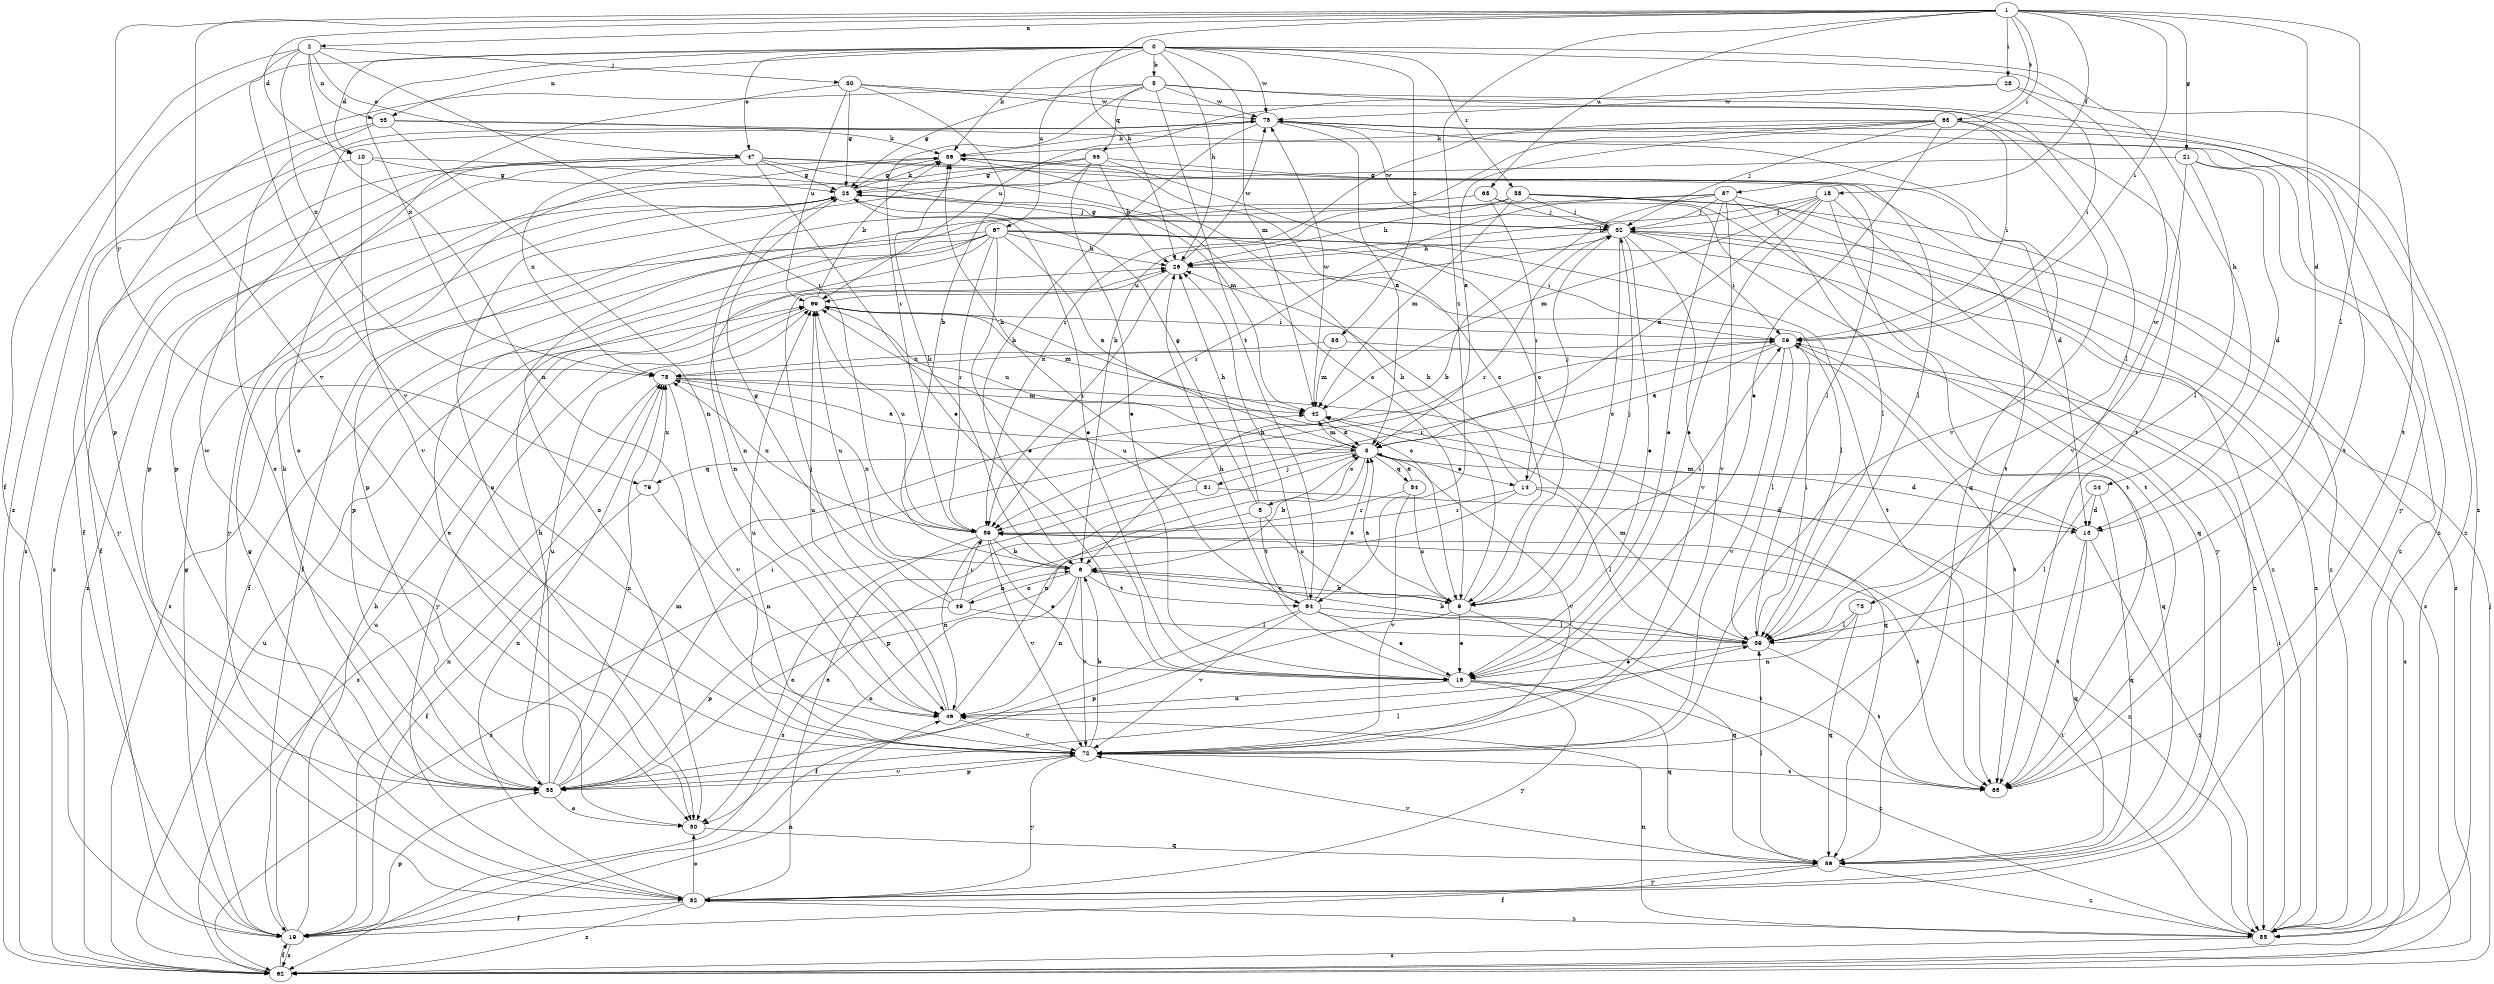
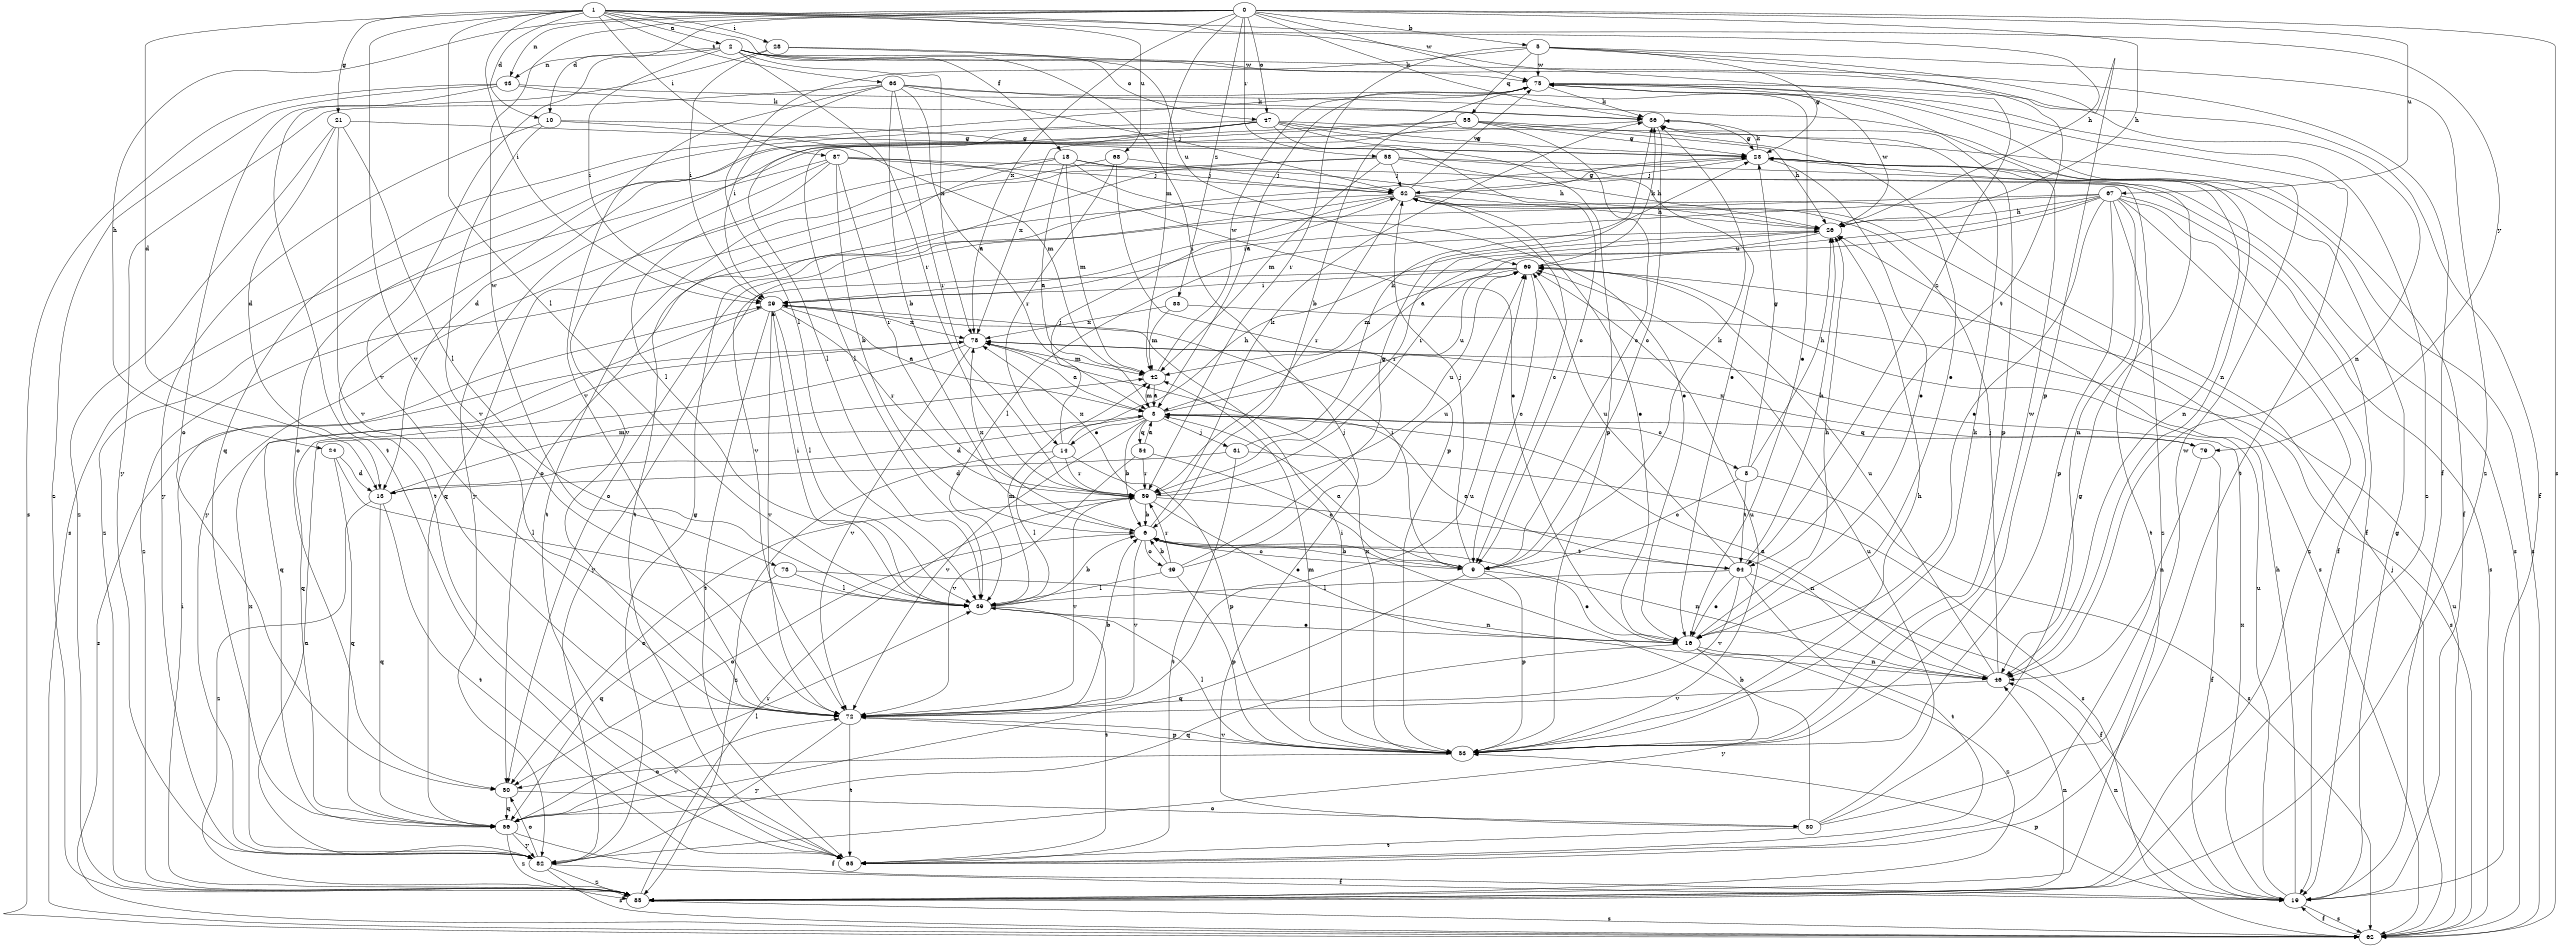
  strict digraph {
    0
    5
    10
    24
    26
    36
    42
    43
    47
    58
    62
    67
    73
    75
    78
    83
    39
    85
    59
    23
    53
    55
    64
    72
    82
    13
    56
    69
    9
    3
    46
    50
    19
    16
    65
    32
    29
    6
    1
    2
    18
    21
    n43 [label=87]
    28
    63
    68
    79
    30
    14
    8
    31
    54
    49
    0 -> 5 [label=b]
    0 -> 10 [label=d]
    0 -> 24 [label=h]
    0 -> 26 [label=h]
    0 -> 36 [label=k]
    0 -> 42 [label=m]
    0 -> 43 [label=n]
    0 -> 47 [label=o]
    0 -> 58 [label=r]
    0 -> 62 [label=s]
    0 -> 67 [label=u]
    0 -> 73 [label=w]
    0 -> 75 [label=w]
    0 -> 78 [label=x]
    0 -> 83 [label=z]
    5 -> 75 [label=w]
    5 -> 39 [label=l]
    5 -> 85 [label=z]
    5 -> 59 [label=r]
    5 -> 23 [label=g]
    5 -> 53 [label=p]
    5 -> 55 [label=q]
    5 -> 64 [label=t]
    10 -> 42 [label=m]
    10 -> 23 [label=g]
    10 -> 72 [label=v]
    10 -> 82 [label=y]
    24 -> 39 [label=l]
    24 -> 13 [label=d]
    24 -> 56 [label=q]
    26 -> 75 [label=w]
    26 -> 39 [label=l]
    26 -> 59 [label=r]
    26 -> 69 [label=u]
    36 -> 23 [label=g]
    36 -> 53 [label=p]
    36 -> 13 [label=d]
    36 -> 9 [label=c]
    42 -> 75 [label=w]
    42 -> 3 [label=a]
    43 -> 36 [label=k]
    43 -> 62 [label=s]
    43 -> 85 [label=z]
    43 -> 46 [label=n]
    43 -> 50 [label=o]
    47 -> 62 [label=s]
    47 -> 78 [label=x]
    47 -> 39 [label=l]
    47 -> 23 [label=g]
    47 -> 53 [label=p]
    47 -> 9 [label=c]
    47 -> 19 [label=f]
    47 -> 16 [label=e]
    47 -> 65 [label=t]
    58 -> 26 [label=h]
    58 -> 42 [label=m]
    58 -> 62 [label=s]
    58 -> 85 [label=z]
    58 -> 56 [label=q]
    58 -> 50 [label=o]
    58 -> 32 [label=j]
    62 -> 69 [label=u]
    62 -> 19 [label=f]
    62 -> 32 [label=j]
    67 -> 26 [label=h]
    67 -> 62 [label=s]
    67 -> 85 [label=z]
    67 -> 59 [label=r]
    67 -> 53 [label=p]
    67 -> 3 [label=a]
    67 -> 46 [label=n]
    67 -> 50 [label=o]
    67 -> 19 [label=f]
    67 -> 16 [label=e]
    67 -> 65 [label=t]
    67 -> 29 [label=i]
    73 -> 39 [label=l]
    73 -> 56 [label=q]
    73 -> 46 [label=n]
    75 -> 36 [label=k]
    75 -> 85 [label=z]
    75 -> 56 [label=q]
    75 -> 3 [label=a]
    75 -> 19 [label=f]
    75 -> 65 [label=t]
    75 -> 6 [label=b]
    78 -> 42 [label=m]
    78 -> 62 [label=s]
    78 -> 72 [label=v]
    78 -> 56 [label=q]
    78 -> 3 [label=a]
    83 -> 42 [label=m]
    83 -> 62 [label=s]
    83 -> 78 [label=x]
    39 -> 42 [label=m]
    39 -> 16 [label=e]
    39 -> 65 [label=t]
    39 -> 29 [label=i]
    39 -> 6 [label=b]
    85 -> 62 [label=s]
    85 -> 59 [label=r]
    85 -> 46 [label=n]
    85 -> 29 [label=i]
    59 -> 78 [label=x]
    59 -> 72 [label=v]
    59 -> 69 [label=u]
    59 -> 46 [label=n]
    59 -> 50 [label=o]
    59 -> 16 [label=e]
-   59 -> 65 [label=t]
+   31 -> 65 [label=t]
    59 -> 6 [label=b]
    23 -> 36 [label=k]
    23 -> 62 [label=s]
    23 -> 46 [label=n]
    23 -> 16 [label=e]
    23 -> 32 [label=j]
    53 -> 26 [label=h]
    53 -> 36 [label=k]
    53 -> 42 [label=m]
    53 -> 75 [label=w]
    53 -> 78 [label=x]
    53 -> 39 [label=l]
    53 -> 72 [label=v]
    53 -> 69 [label=u]
    53 -> 50 [label=o]
    53 -> 29 [label=i]
    55 -> 26 [label=h]
    55 -> 39 [label=l]
    55 -> 23 [label=g]
    55 -> 82 [label=y]
    55 -> 9 [label=c]
    55 -> 50 [label=o]
    55 -> 16 [label=e]
    64 -> 26 [label=h]
    64 -> 39 [label=l]
    64 -> 72 [label=v]
    64 -> 69 [label=u]
    64 -> 3 [label=a]
    64 -> 19 [label=f]
    64 -> 16 [label=e]
    64 -> 65 [label=t]
    72 -> 53 [label=p]
    72 -> 82 [label=y]
    72 -> 69 [label=u]
    72 -> 65 [label=t]
    72 -> 6 [label=b]
    82 -> 62 [label=s]
    82 -> 78 [label=x]
    82 -> 85 [label=z]
    82 -> 23 [label=g]
    82 -> 3 [label=a]
    82 -> 50 [label=o]
    82 -> 19 [label=f]
    13 -> 42 [label=m]
    13 -> 85 [label=z]
    13 -> 56 [label=q]
    13 -> 65 [label=t]
    56 -> 39 [label=l]
    56 -> 85 [label=z]
    56 -> 72 [label=v]
    56 -> 82 [label=y]
    56 -> 19 [label=f]
    69 -> 36 [label=k]
    69 -> 42 [label=m]
    69 -> 82 [label=y]
    69 -> 9 [label=c]
    69 -> 29 [label=i]
    9 -> 36 [label=k]
    9 -> 53 [label=p]
    9 -> 56 [label=q]
    9 -> 3 [label=a]
    9 -> 16 [label=e]
    9 -> 32 [label=j]
    9 -> 29 [label=i]
    9 -> 6 [label=b]
    3 -> 42 [label=m]
    3 -> 72 [label=v]
    3 -> 13 [label=d]
    3 -> 69 [label=u]
    3 -> 6 [label=b]
    3 -> 79 [label=q]
    3 -> 14 [label=e]
    3 -> 8 [label=c]
    3 -> 31 [label=j]
    3 -> 54 [label=q]
    46 -> 72 [label=v]
    46 -> 69 [label=u]
    46 -> 3 [label=a]
    46 -> 32 [label=j]
    50 -> 56 [label=q]
    19 -> 26 [label=h]
    19 -> 62 [label=s]
    19 -> 78 [label=x]
    19 -> 23 [label=g]
    19 -> 53 [label=p]
    19 -> 69 [label=u]
    19 -> 46 [label=n]
    16 -> 26 [label=h]
    16 -> 85 [label=z]
    16 -> 82 [label=y]
    16 -> 56 [label=q]
    16 -> 46 [label=n]
    32 -> 26 [label=h]
    32 -> 62 [label=s]
    32 -> 75 [label=w]
    32 -> 85 [label=z]
    32 -> 59 [label=r]
    32 -> 23 [label=g]
    32 -> 72 [label=v]
    32 -> 9 [label=c]
    32 -> 16 [label=e]
    32 -> 29 [label=i]
    29 -> 78 [label=x]
    29 -> 39 [label=l]
    29 -> 59 [label=r]
    29 -> 72 [label=v]
    29 -> 56 [label=q]
    29 -> 3 [label=a]
    29 -> 65 [label=t]
    6 -> 36 [label=k]
    6 -> 78 [label=x]
    6 -> 64 [label=t]
    6 -> 72 [label=v]
    6 -> 9 [label=c]
    6 -> 46 [label=n]
    6 -> 50 [label=o]
    6 -> 49 [label=o]
    1 -> 10 [label=d]
    1 -> 26 [label=h]
    1 -> 39 [label=l]
    1 -> 64 [label=z]
    1 -> 72 [label=v]
    1 -> 13 [label=d]
    1 -> 29 [label=i]
    1 -> 2 [label=a]
    1 -> 18 [label=f]
    1 -> 21 [label=g]
    1 -> n43 [label=i]
    1 -> 28 [label=i]
    1 -> 63 [label=t]
    1 -> 68 [label=u]
    1 -> 79 [label=y]
    2 -> 43 [label=n]
    2 -> 47 [label=o]
    2 -> 78 [label=x]
    2 -> 59 [label=r]
    2 -> 72 [label=v]
    2 -> 46 [label=n]
    2 -> 19 [label=f]
+   2 -> 29 [label=i]
    2 -> 30 [label=j]
    18 -> 26 [label=h]
    18 -> 42 [label=m]
    18 -> 82 [label=y]
    18 -> 3 [label=a]
    18 -> 16 [label=e]
    18 -> 65 [label=t]
    18 -> 32 [label=j]
    21 -> 39 [label=l]
    21 -> 85 [label=z]
    21 -> 23 [label=g]
    21 -> 72 [label=v]
    21 -> 13 [label=d]
    n43 -> 39 [label=l]
    n43 -> 85 [label=z]
    n43 -> 59 [label=r]
    n43 -> 72 [label=v]
    n43 -> 19 [label=f]
    n43 -> 16 [label=e]
    n43 -> 32 [label=j]
    n43 -> 6 [label=b]
    28 -> 75 [label=w]
    28 -> 69 [label=u]
    28 -> 65 [label=t]
    28 -> 29 [label=i]
    63 -> 36 [label=k]
    63 -> 59 [label=r]
    63 -> 72 [label=v]
    63 -> 82 [label=y]
    63 -> 3 [label=a]
    63 -> 16 [label=e]
    63 -> 32 [label=j]
    63 -> 29 [label=i]
    63 -> 6 [label=b]
    68 -> 53 [label=p]
    68 -> 65 [label=t]
    68 -> 32 [label=j]
    68 -> 14 [label=r]
    79 -> 78 [label=x]
    79 -> 46 [label=n]
    79 -> 19 [label=f]
    30 -> 75 [label=w]
    30 -> 23 [label=g]
    30 -> 69 [label=u]
-   30 -> 50 [label=o]
+   50 -> 30 [label=o]
    30 -> 65 [label=t]
    30 -> 6 [label=b]
    14 -> 26 [label=h]
    14 -> 39 [label=l]
    14 -> 85 [label=z]
    14 -> 59 [label=r]
    14 -> 53 [label=p]
    14 -> 32 [label=j]
    8 -> 26 [label=h]
    8 -> 62 [label=s]
    8 -> 23 [label=g]
    8 -> 64 [label=t]
    8 -> 9 [label=c]
    31 -> 36 [label=k]
    31 -> 62 [label=s]
    31 -> 13 [label=d]
    54 -> 59 [label=r]
    54 -> 72 [label=v]
    54 -> 9 [label=c]
    54 -> 3 [label=a]
    49 -> 39 [label=l]
    49 -> 59 [label=r]
    49 -> 23 [label=g]
    49 -> 53 [label=p]
    49 -> 69 [label=u]
    49 -> 6 [label=b]
  }
